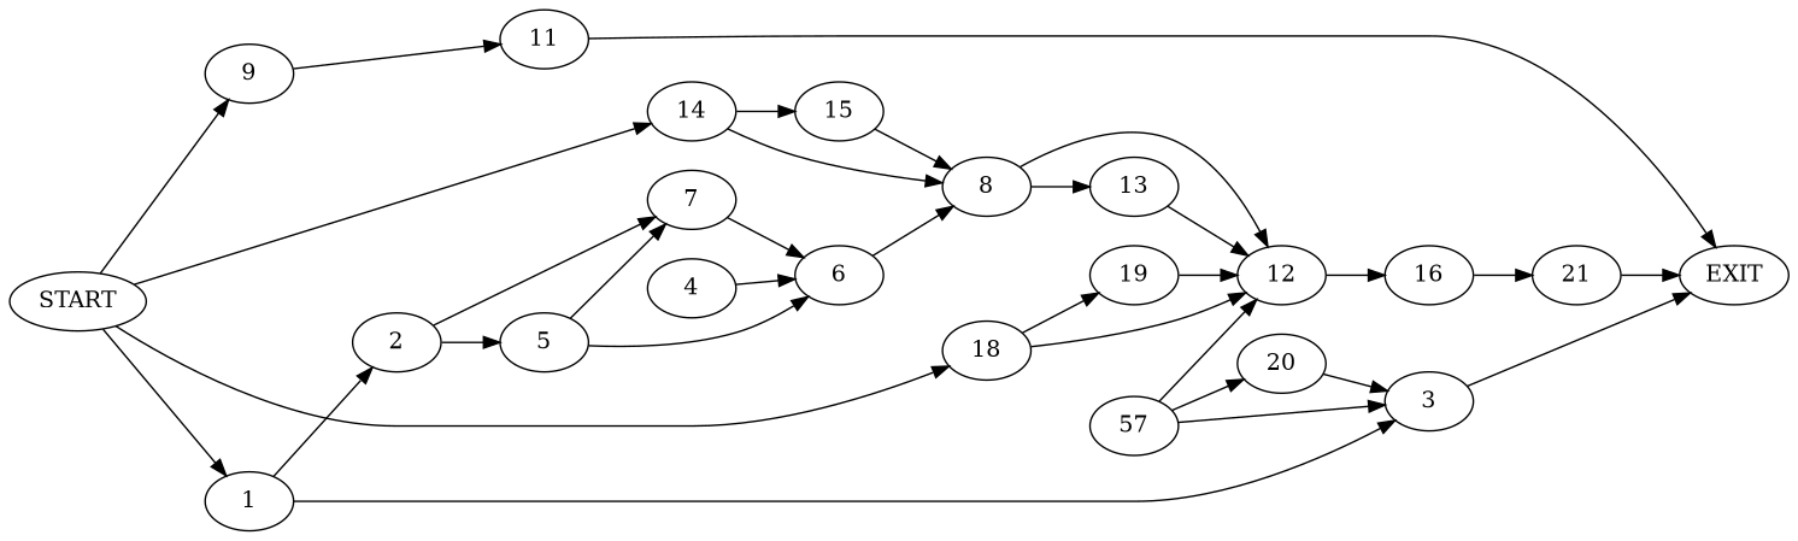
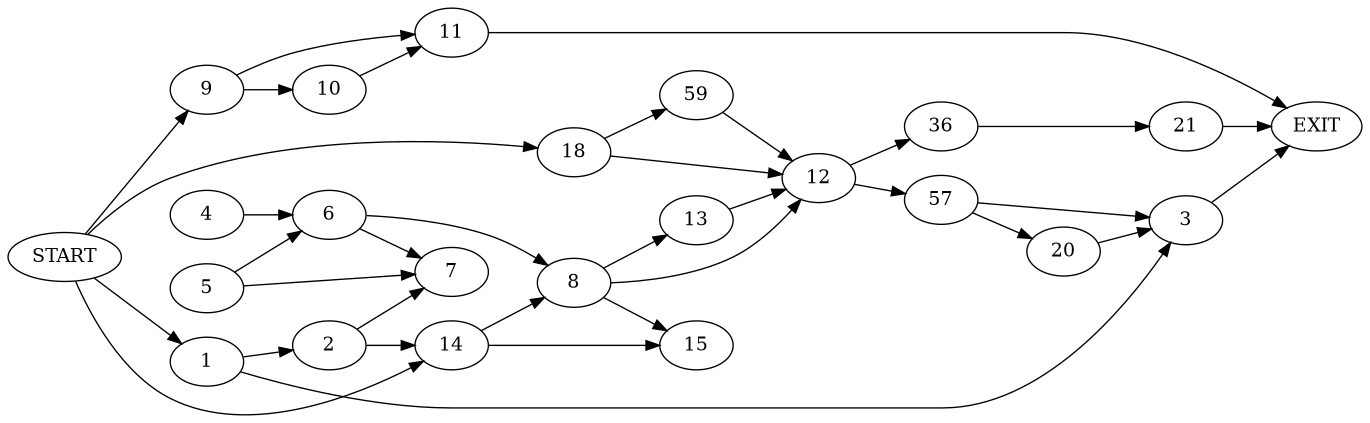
  digraph {
    rankdir=LR
    n1 [label=START]
    1
    9
    14
    18
    2
    3
+   10
    11
    8
    15
    12
-   19
+   19 [label=59]
    n14 [label=EXIT]
    5
    7
    4
    6
    13
-   16
+   16 [label=36]
    n21 [label=57]
    21
    20
    n1 -> 1
    n1 -> 9
    n1 -> 14
    n1 -> 18
    1 -> 2
    1 -> 3
+   9 -> 10
    9 -> 11
    14 -> 8
    14 -> 15
    18 -> 12
    18 -> 19
-   2 -> 5
+   2 -> 14
    2 -> 7
    3 -> n14
+   10 -> 11
    11 -> n14
    8 -> 12
    8 -> 13
-   15 -> 8
+   8 -> 15
    12 -> 16
-   n21 -> 12
+   12 -> n21
    19 -> 12
    5 -> 7
    5 -> 6
-   7 -> 6
+   6 -> 7
    4 -> 6
    6 -> 8
    13 -> 12
    16 -> 21
    n21 -> 3
    n21 -> 20
    21 -> n14
    20 -> 3
  }
